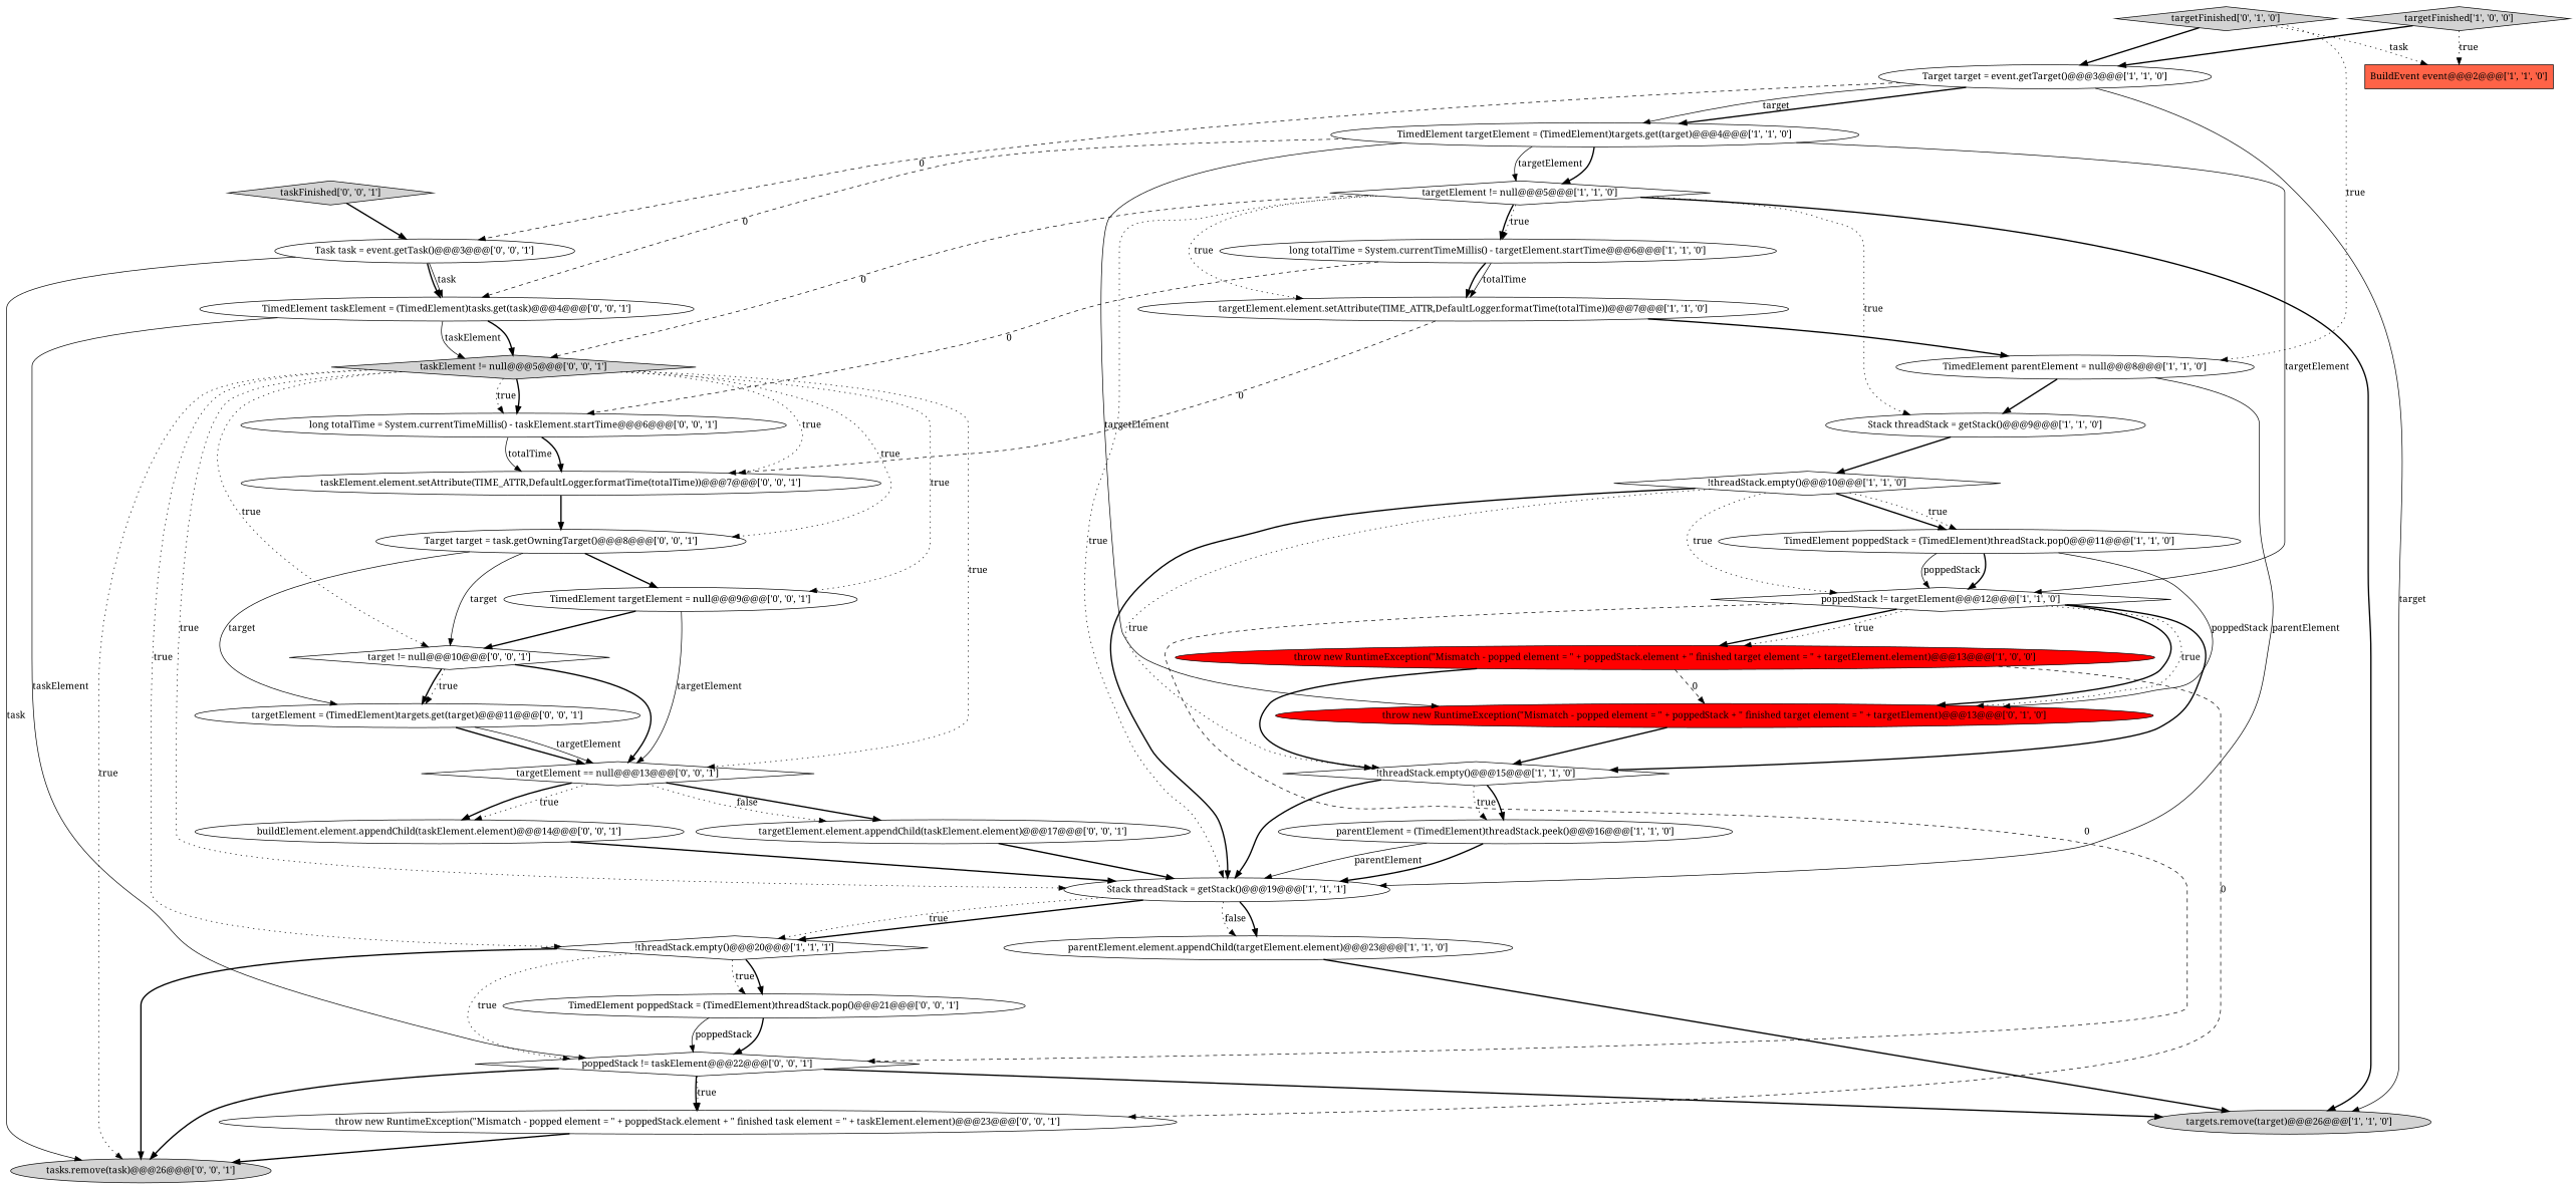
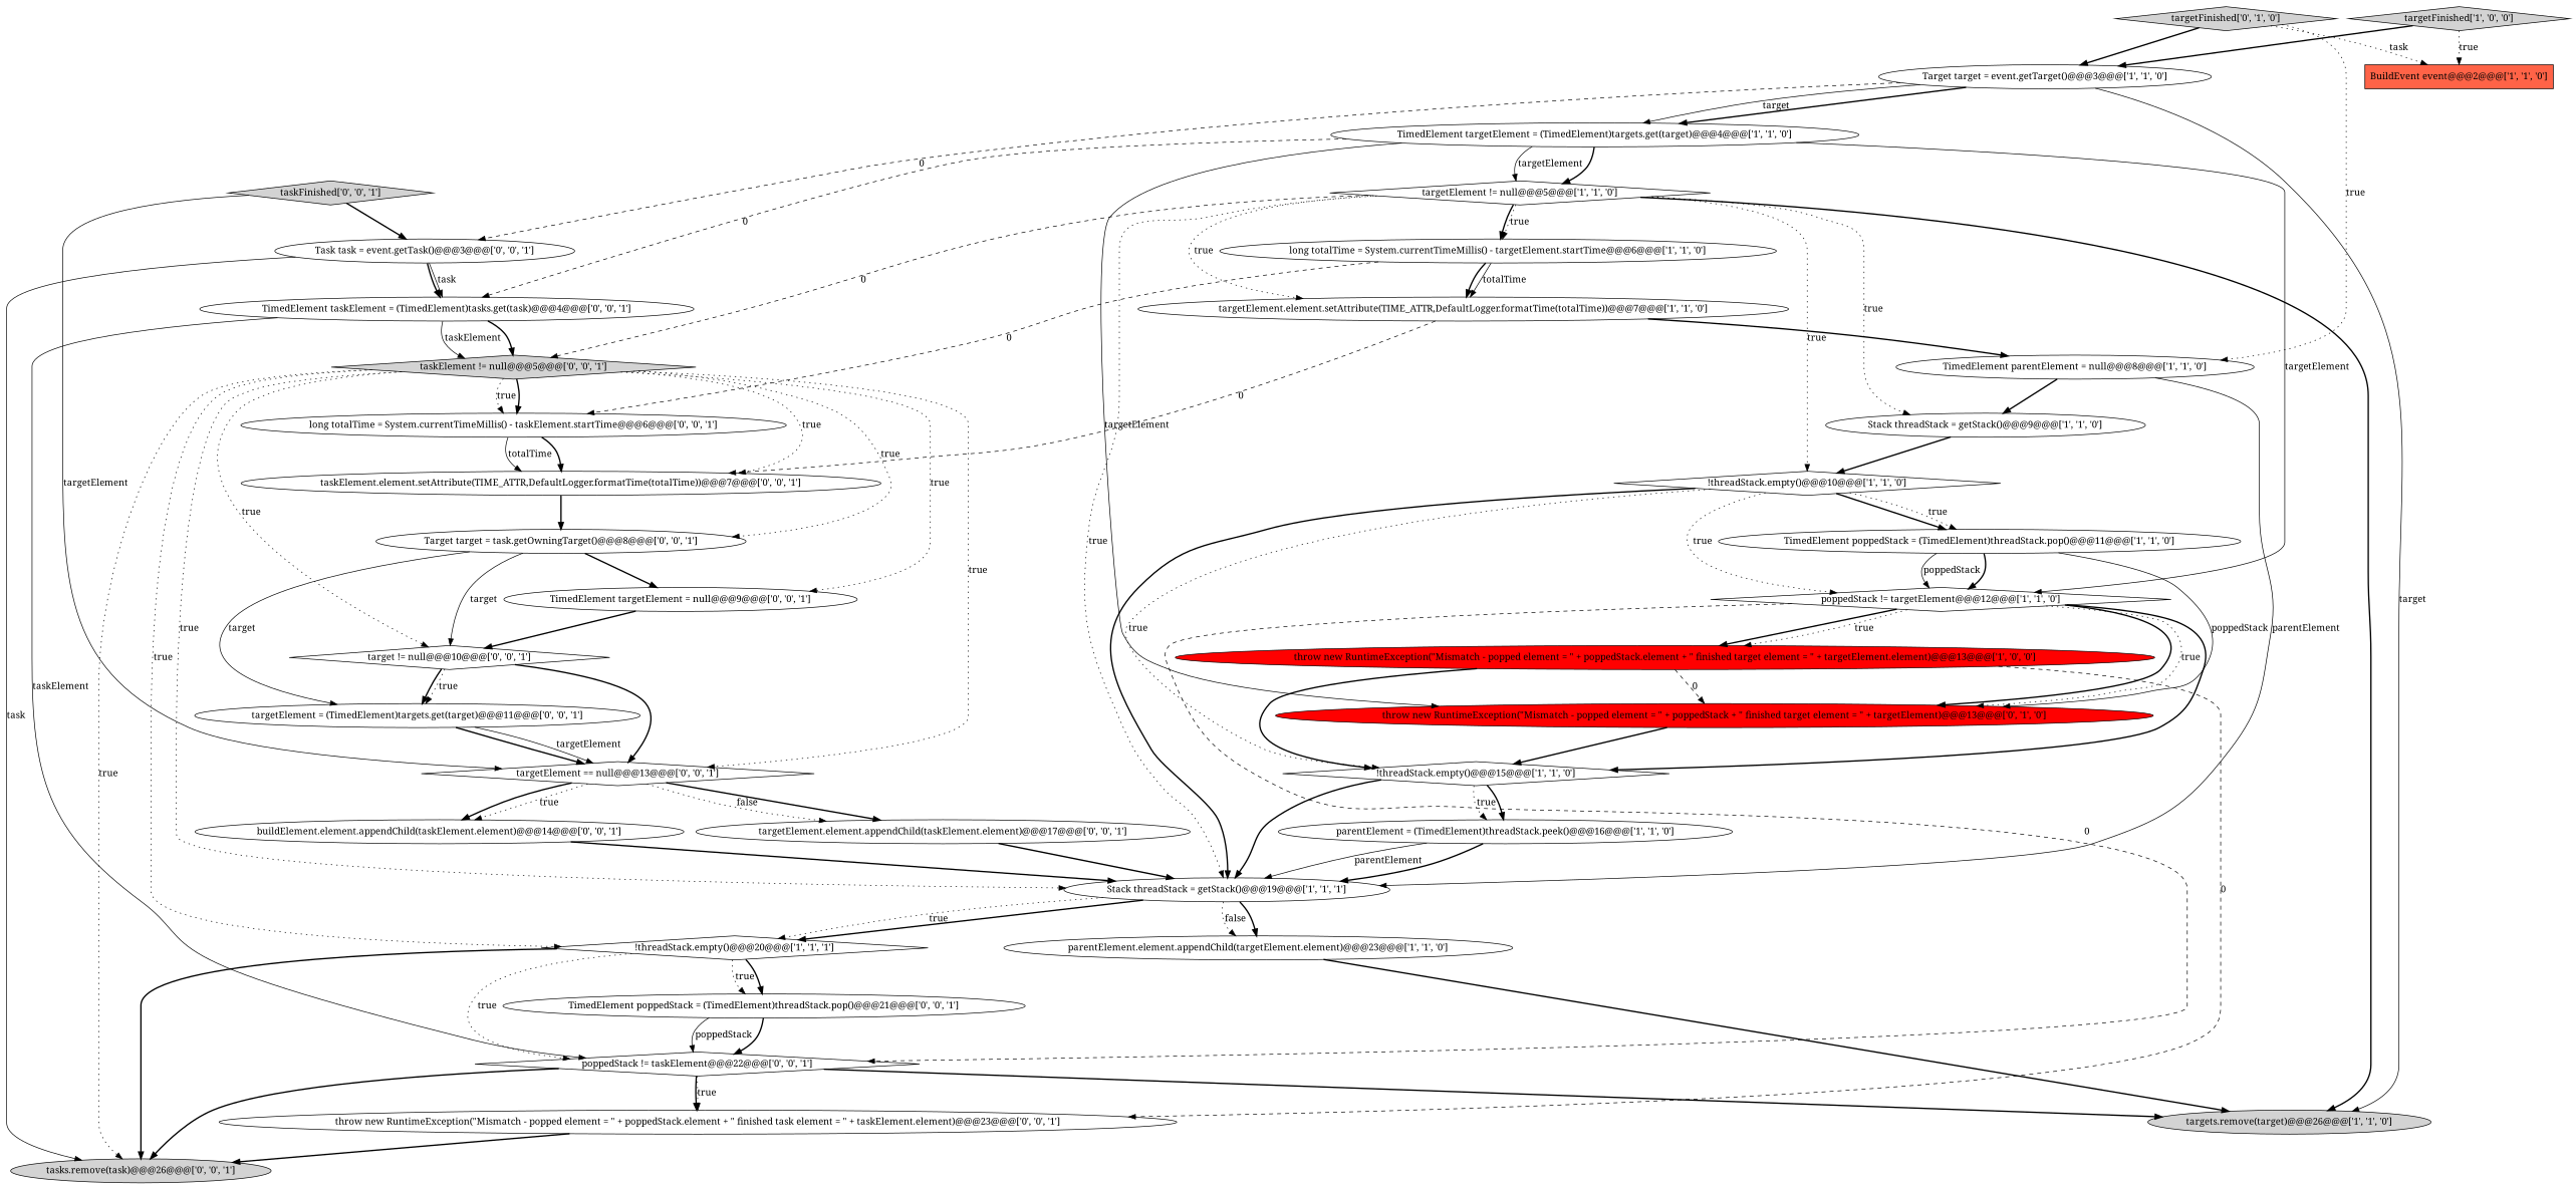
  digraph {
    fontname="Noto Serif"
    node [fillcolor=white fontname="Noto Serif" shape=ellipse style=filled]
    edge [fontname="Noto Serif" style=bold]
    n1 [label="TimedElement taskElement = (TimedElement)tasks.get(task)@@@4@@@['0', '0', '1']"]
    n2 [label="poppedStack != taskElement@@@22@@@['0', '0', '1']" shape=diamond]
    n3 [fillcolor=lightgray label="taskElement != null@@@5@@@['0', '0', '1']" shape=diamond]
    n4 [label="throw new RuntimeException(\"Mismatch - popped element = \" + poppedStack.element + \" finished task element = \" + taskElement.element)@@@23@@@['0', '0', '1']"]
    n5 [fillcolor=lightgray label="tasks.remove(task)@@@26@@@['0', '0', '1']"]
    n6 [fillcolor=lightgray label="targets.remove(target)@@@26@@@['1', '1', '0']"]
    n7 [label="taskElement.element.setAttribute(TIME_ATTR,DefaultLogger.formatTime(totalTime))@@@7@@@['0', '0', '1']"]
    n8 [label="Target target = task.getOwningTarget()@@@8@@@['0', '0', '1']"]
    n9 [label="Stack threadStack = getStack()@@@19@@@['1', '1', '1']"]
    n10 [label="!threadStack.empty()@@@20@@@['1', '1', '1']" shape=diamond]
    n11 [label="long totalTime = System.currentTimeMillis() - taskElement.startTime@@@6@@@['0', '0', '1']"]
    n12 [label="TimedElement targetElement = null@@@9@@@['0', '0', '1']"]
    n13 [label="target != null@@@10@@@['0', '0', '1']" shape=diamond]
    n14 [label="targetElement == null@@@13@@@['0', '0', '1']" shape=diamond]
    n15 [label="targetElement = (TimedElement)targets.get(target)@@@11@@@['0', '0', '1']"]
    n16 [label="parentElement = (TimedElement)threadStack.peek()@@@16@@@['1', '1', '0']"]
    n17 [label="parentElement.element.appendChild(targetElement.element)@@@23@@@['1', '1', '0']"]
    n18 [fillcolor=red label="throw new RuntimeException(\"Mismatch - popped element = \" + poppedStack + \" finished target element = \" + targetElement)@@@13@@@['0', '1', '0']"]
    n19 [label="!threadStack.empty()@@@15@@@['1', '1', '0']" shape=diamond]
    n20 [label="buildElement.element.appendChild(taskElement.element)@@@14@@@['0', '0', '1']"]
    n21 [label="TimedElement targetElement = (TimedElement)targets.get(target)@@@4@@@['1', '1', '0']"]
    n22 [label="targetElement != null@@@5@@@['1', '1', '0']" shape=diamond]
    n23 [label="poppedStack != targetElement@@@12@@@['1', '1', '0']" shape=diamond]
    n24 [label="targetElement.element.setAttribute(TIME_ATTR,DefaultLogger.formatTime(totalTime))@@@7@@@['1', '1', '0']"]
    n25 [label="!threadStack.empty()@@@10@@@['1', '1', '0']" shape=diamond]
    n26 [label="long totalTime = System.currentTimeMillis() - targetElement.startTime@@@6@@@['1', '1', '0']"]
    n27 [label="Stack threadStack = getStack()@@@9@@@['1', '1', '0']"]
    n28 [fillcolor=red label="throw new RuntimeException(\"Mismatch - popped element = \" + poppedStack.element + \" finished target element = \" + targetElement.element)@@@13@@@['1', '0', '0']"]
    n29 [label="TimedElement poppedStack = (TimedElement)threadStack.pop()@@@11@@@['1', '1', '0']"]
    n30 [label="TimedElement poppedStack = (TimedElement)threadStack.pop()@@@21@@@['0', '0', '1']"]
    n31 [label="TimedElement parentElement = null@@@8@@@['1', '1', '0']"]
    n32 [label="targetElement.element.appendChild(taskElement.element)@@@17@@@['0', '0', '1']"]
    n33 [label="Task task = event.getTask()@@@3@@@['0', '0', '1']"]
    n34 [label="Target target = event.getTarget()@@@3@@@['1', '1', '0']"]
    n35 [fillcolor=lightgray label="targetFinished['1', '0', '0']" shape=diamond]
    n36 [fillcolor=tomato label="BuildEvent event@@@2@@@['1', '1', '0']" shape=box]
    n37 [fillcolor=lightgray label="targetFinished['0', '1', '0']" shape=diamond]
    n38 [fillcolor=lightgray label="taskFinished['0', '0', '1']" shape=diamond]
    n1 -> n2 [label=taskElement style=solid]
    n1 -> n3
    n1 -> n3 [label=taskElement style=solid]
    n2 -> n4 [label=true style=dotted]
    n2 -> n4
    n2 -> n5
    n2 -> n6
    n3 -> n5 [label=true style=dotted]
    n3 -> n7 [label=true style=dotted]
    n3 -> n8 [label=true style=dotted]
    n3 -> n9 [label=true style=dotted]
    n3 -> n10 [label=true style=dotted]
    n3 -> n11
    n3 -> n11 [label=true style=dotted]
    n3 -> n12 [label=true style=dotted]
    n3 -> n13 [label=true style=dotted]
    n3 -> n14 [label=true style=dotted]
    n4 -> n5
    n7 -> n8
    n8 -> n12
    n8 -> n13 [label=target style=solid]
    n8 -> n15 [label=target style=solid]
    n9 -> n10
    n9 -> n10 [label=true style=dotted]
    n9 -> n17
    n9 -> n17 [label=false style=dotted]
    n10 -> n2 [label=true style=dotted]
    n10 -> n5
    n10 -> n30 [label=true style=dotted]
    n10 -> n30
    n11 -> n7
    n11 -> n7 [label=totalTime style=solid]
    n12 -> n13
-   n12 -> n14 [label=targetElement style=solid]
+   n38 -> n14 [label=targetElement style=solid]
    n13 -> n14
    n13 -> n15
    n13 -> n15 [label=true style=dotted]
    n14 -> n20 [label=true style=dotted]
    n14 -> n20
    n14 -> n32
    n14 -> n32 [label=false style=dotted]
    n15 -> n14
    n15 -> n14 [label=targetElement style=solid]
    n16 -> n9
    n16 -> n9 [label=parentElement style=solid]
    n17 -> n6
    n18 -> n19
    n19 -> n9
    n19 -> n16 [label=true style=dotted]
    n19 -> n16
    n20 -> n9
    n21 -> n1 [label=0 style=dashed]
    n21 -> n18 [label=targetElement style=solid]
    n21 -> n22
    n21 -> n22 [label=targetElement style=solid]
    n21 -> n23 [label=targetElement style=solid]
    n22 -> n3 [label=0 style=dashed]
    n22 -> n6
    n22 -> n9 [label=true style=dotted]
    n22 -> n24 [label=true style=dotted]
+   n22 -> n25 [label=true style=dotted]
    n22 -> n26 [label=true style=dotted]
    n22 -> n26
    n22 -> n27 [label=true style=dotted]
    n23 -> n2 [label=0 style=dashed]
    n23 -> n18
    n23 -> n18 [label=true style=dotted]
    n23 -> n19
    n23 -> n28
    n23 -> n28 [label=true style=dotted]
    n24 -> n7 [label=0 style=dashed]
    n24 -> n31
    n25 -> n9
    n25 -> n19 [label=true style=dotted]
    n25 -> n23 [label=true style=dotted]
    n25 -> n29
    n25 -> n29 [label=true style=dotted]
    n26 -> n11 [label=0 style=dashed]
    n26 -> n24 [label=totalTime style=solid]
    n26 -> n24
    n27 -> n25
    n28 -> n4 [label=0 style=dashed]
    n28 -> n18 [label=0 style=dashed]
    n28 -> n19
    n29 -> n18 [label=poppedStack style=solid]
    n29 -> n23
    n29 -> n23 [label=poppedStack style=solid]
    n30 -> n2
    n30 -> n2 [label=poppedStack style=solid]
    n31 -> n9 [label=parentElement style=solid]
    n31 -> n27
    n32 -> n9
    n33 -> n1 [label=task style=solid]
    n33 -> n1
    n33 -> n5 [label=task style=solid]
    n34 -> n6 [label=target style=solid]
    n34 -> n21
    n34 -> n21 [label=target style=solid]
    n34 -> n33 [label=0 style=dashed]
    n35 -> n34
    n35 -> n36 [label=true style=dotted]
    n37 -> n31 [label=true style=dotted]
    n37 -> n34
    n37 -> n36 [label=task style=dotted]
    n38 -> n33
  }
